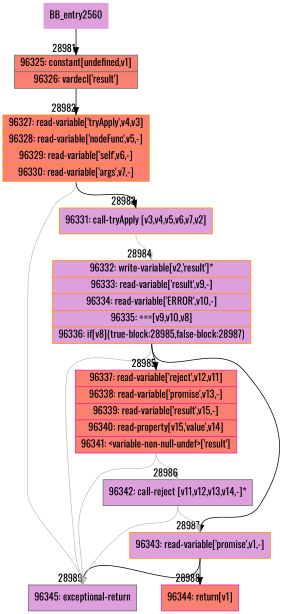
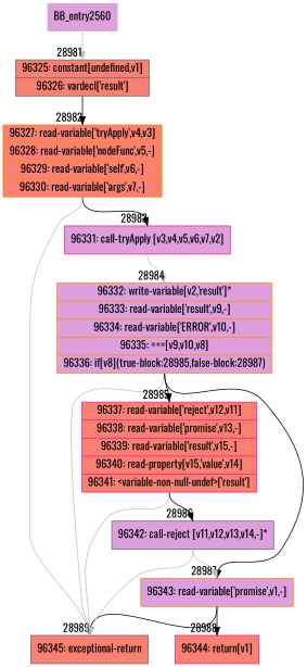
  digraph {
    fontname=Oswald
    rankdir=TD
    node [color=deeppink fillcolor=plum fontname=Oswald shape=record style=filled]
    edge [fontname=Oswald headport=n tailport=s]
    BB_entry2560 [shape=none]
    n2 [color=gray40 fillcolor=salmon label="{96325: constant[undefined,v1]|96326: vardecl['result']}"]
    n3 [color=darkorange fillcolor=salmon label="{96327: read-variable['tryApply',v4,v3]|96328: read-variable['nodeFunc',v5,-]|96329: read-variable['self',v6,-]|96330: read-variable['args',v7,-]}"]
-   n4 [color=darkorange label="{96331: call-tryApply [v3,v4,v5,v6,v7,v2]}"]
-   n5 [color=gray40 label="{96345: exceptional-return}"]
+   n4 [label="{96331: call-tryApply [v3,v4,v5,v6,v7,v2]}"]
+   n5 [color=gray40 fillcolor=salmon label="{96345: exceptional-return}"]
    n6 [color=darkorange label="{96332: write-variable[v2,'result']*|96333: read-variable['result',v9,-]|96334: read-variable['ERROR',v10,-]|96335: ===[v9,v10,v8]|96336: if[v8](true-block:28985,false-block:28987)}"]
    n7 [fillcolor=salmon label="{96337: read-variable['reject',v12,v11]|96338: read-variable['promise',v13,-]|96339: read-variable['result',v15,-]|96340: read-property[v15,'value',v14]|96341: \<variable-non-null-undef\>['result']}"]
    n8 [color=darkorange label="{96343: read-variable['promise',v1,-]}"]
    n9 [color=gray40 label="{96342: call-reject [v11,v12,v13,v14,-]*}"]
    n10 [fillcolor=salmon label="{96344: return[v1]}"]
-   BB_entry2560 -> n2 [headlabel="    28981"]
+   BB_entry2560 -> n2 [headlabel="    28981" color=gray]
    n2 -> n3 [headlabel="      28982"]
    n3 -> n4 [headlabel="      28983"]
    n3 -> n5 [color=gray headlabel="      28989"]
    n4 -> n6 [color=gray headlabel="      28984"]
    n6 -> n5 [color=gray]
    n6 -> n7 [headlabel="      28985"]
    n6 -> n8 [headlabel="      28987"]
    n7 -> n5 [color=gray]
-   n7 -> n9 [headlabel="      28986" color=gray]
+   n7 -> n9 [headlabel="      28986"]
    n8 -> n5 [color=black]
    n8 -> n10 [headlabel="      28988"]
    n9 -> n5 [color=gray]
    n9 -> n8 [color=gray]
  }
